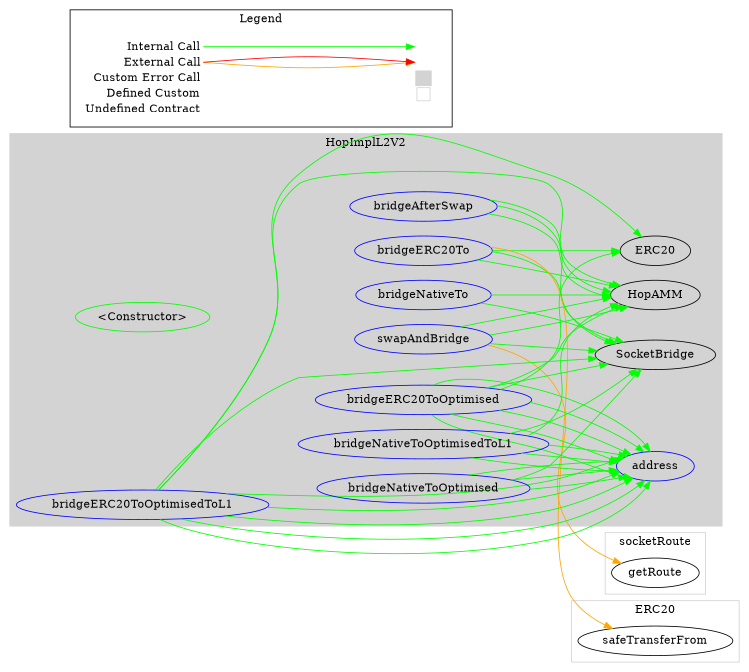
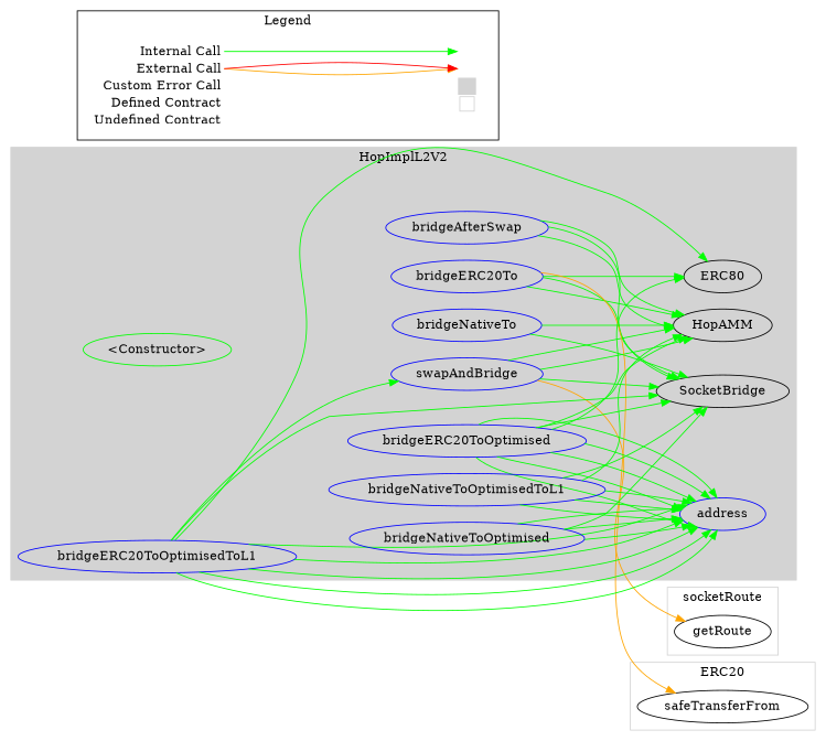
  digraph {
    compound=true
    rankdir=LR
    node [color=blue]
    edge [color=green]
    n1 [color=green label="<Constructor>"]
    n2 [label=bridgeAfterSwap]
    n3 [label=swapAndBridge]
    n4 [label=bridgeERC20To]
    n5 [label=bridgeNativeTo]
    n6 [label=bridgeERC20ToOptimised]
    n7 [label=bridgeERC20ToOptimisedToL1]
    n8 [label=bridgeNativeToOptimised]
    n9 [label=bridgeNativeToOptimisedToL1]
    n10 [label=HopAMM color=""]
    n11 [label=SocketBridge color=""]
-   n12 [label=ERC20 color=""]
+   n12 [label=ERC80 color=""]
    n13 [label=address]
    n14 [label=getRoute color=""]
    n15 [label=safeTransferFrom color=""]
-   n16 [label=<<table border="0" cellpadding="2" cellspacing="0" cellborder="0">   <tr><td align="right" port="i1">Internal Call</td></tr>   <tr><td align="right" port="i2">External Call</td></tr>   <tr><td align="right" port="i2">Custom Error Call</td></tr>   <tr><td align="right" port="i3">Defined Custom</td></tr>   <tr><td align="right" port="i4">Undefined Contract</td></tr>   </table>> shape=plaintext color=""]
+   n16 [label=<<table border="0" cellpadding="2" cellspacing="0" cellborder="0">   <tr><td align="right" port="i1">Internal Call</td></tr>   <tr><td align="right" port="i2">External Call</td></tr>   <tr><td align="right" port="i2">Custom Error Call</td></tr>   <tr><td align="right" port="i3">Defined Contract</td></tr>   <tr><td align="right" port="i4">Undefined Contract</td></tr>   </table>> shape=plaintext color=""]
    n17 [label=<<table border="0" cellpadding="2" cellspacing="0" cellborder="0">   <tr><td port="i1">&nbsp;&nbsp;&nbsp;</td></tr>   <tr><td port="i2">&nbsp;&nbsp;&nbsp;</td></tr>   <tr><td port="i3" bgcolor="lightgray">&nbsp;&nbsp;&nbsp;</td></tr>   <tr><td port="i4">     <table border="1" cellborder="0" cellspacing="0" cellpadding="7" color="lightgray">       <tr>        <td></td>       </tr>      </table>   </td></tr>   </table>> shape=plaintext color=""]
    subgraph cluster_1 {
      bgcolor=lightgray
      color=lightgray
      label=HopImplL2V2
      style=filled
      n1
      n2
      n3
      n4
      n5
      n6
      n7
      n8
      n9
      n10
      n11
      n12
      n13
    }
    subgraph cluster_2 {
      color=lightgray
      label=socketRoute
      n14
    }
    subgraph cluster_3 {
      color=lightgray
      label=ERC20
      n15
    }
    subgraph cluster_4 {
      label=Legend
      n16
      n17
    }
    n2 -> n10
    n2 -> n10
    n2 -> n11
    n3 -> n10
    n3 -> n10
    n3 -> n11
    n3 -> n14 [color=orange]
    n4 -> n10
    n4 -> n11
    n4 -> n12
    n4 -> n15 [color=orange]
    n5 -> n10
    n5 -> n11
    n6 -> n10
    n6 -> n11
    n6 -> n12
    n6 -> n13
    n6 -> n13
    n6 -> n13
    n6 -> n13
    n6 -> n13
-   n7 -> n10
+   n7 -> n3
    n7 -> n11
    n7 -> n12
    n7 -> n13
    n7 -> n13
    n7 -> n13
    n7 -> n13
    n7 -> n13
    n8 -> n11
    n8 -> n13
    n8 -> n13
    n8 -> n13
    n9 -> n10
    n9 -> n11
    n9 -> n13
    n9 -> n13
    n9 -> n13
    n16 -> n17 [headport="i1:w" tailport="i1:e"]
    n16 -> n17 [color=orange headport="i2:w" tailport="i2:e"]
    n16 -> n17 [color=red headport="i2:w" tailport="i2:e"]
  }
